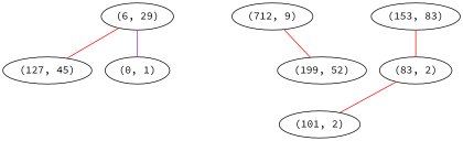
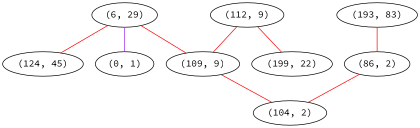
  graph {
    fontname="Source Code Pro"
    node [fontname="Source Code Pro"]
    edge [color=red fontname="Source Code Pro" weight=1]
    n1 [label="(6, 29)"]
    n2 [label="(0, 1)"]
-   "(124, 45)" [label="(127, 45)"]
-   "(101, 2)"
-   "(112, 9)" [label="(712, 9)"]
-   "(199, 22)" [label="(199, 52)"]
-   "(83, 2)"
-   "(193, 83)" [label="(153, 83)"]
+   "(124, 45)"
+   "(109, 9)"
+   "(101, 2)" [label="(104, 2)"]
+   "(112, 9)"
+   "(199, 22)"
+   "(83, 2)" [label="(86, 2)"]
+   "(193, 83)"
    n1 -- n2 [color=purple weight=4]
    n1 -- "(124, 45)"
+   n1 -- "(109, 9)"
+   "(109, 9)" -- "(101, 2)"
+   "(112, 9)" -- "(109, 9)"
    "(112, 9)" -- "(199, 22)"
    "(83, 2)" -- "(101, 2)"
    "(193, 83)" -- "(83, 2)"
  }
